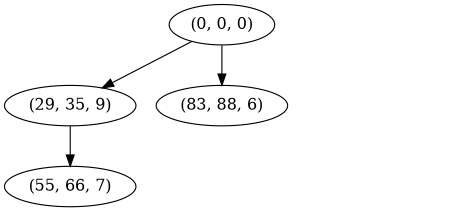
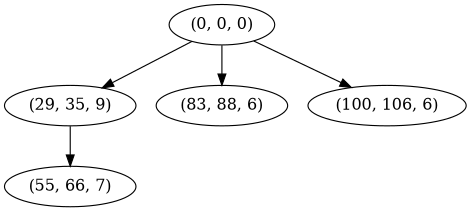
  digraph {
    "(0, 0, 0)"
    "(29, 35, 9)"
    "(83, 88, 6)"
+   "(100, 106, 6)"
    "(55, 66, 7)"
    "(0, 0, 0)" -> "(29, 35, 9)"
    "(0, 0, 0)" -> "(83, 88, 6)"
+   "(0, 0, 0)" -> "(100, 106, 6)"
    "(29, 35, 9)" -> "(55, 66, 7)"
  }
